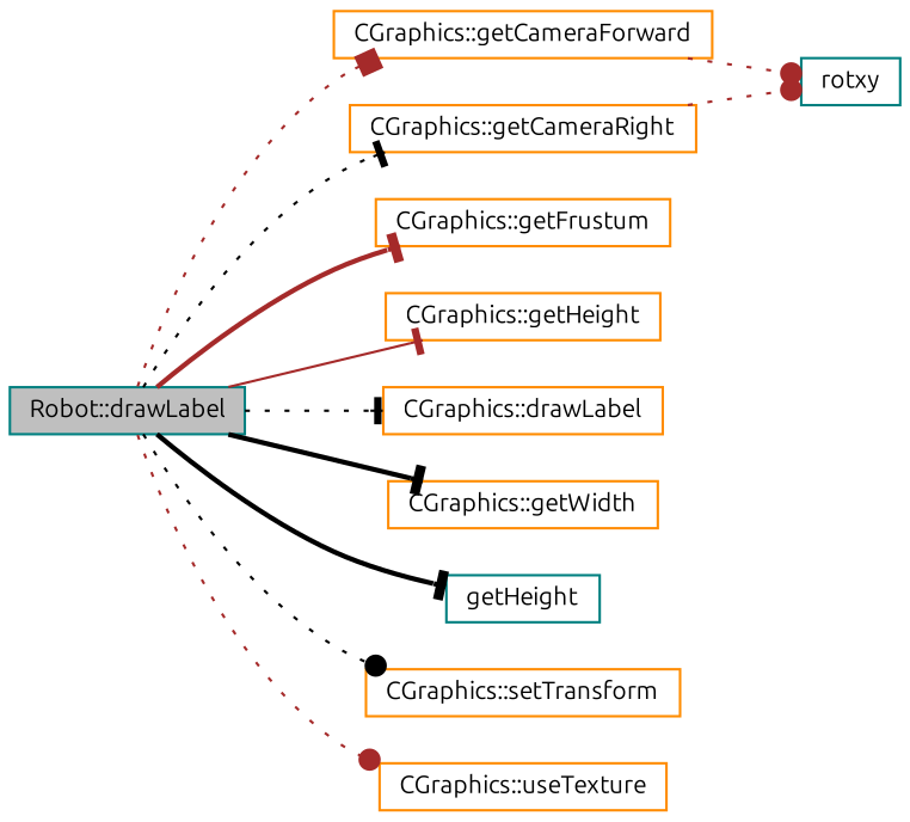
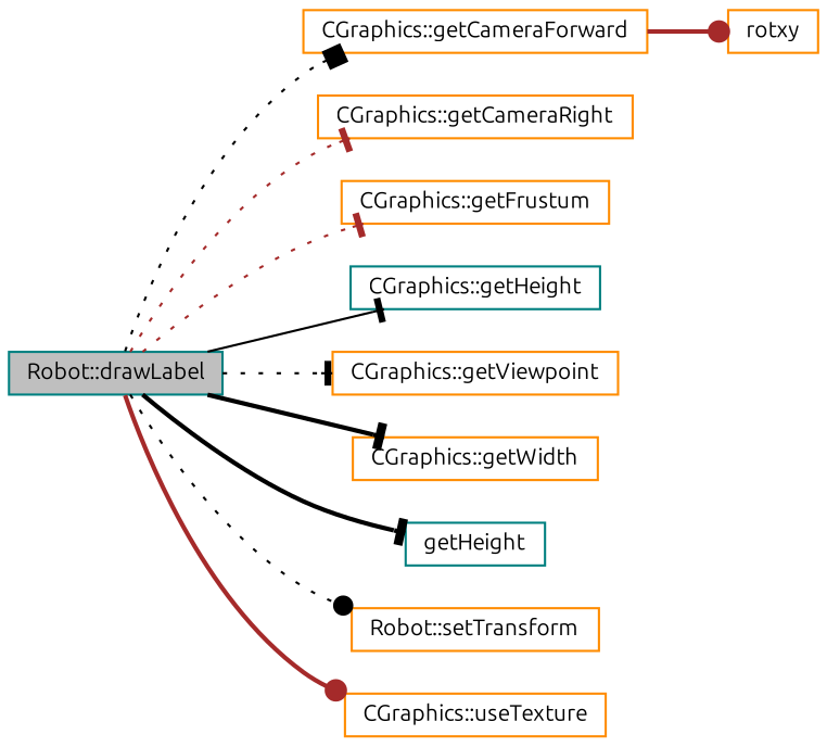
  digraph {
    fontname=Ubuntu
    rankdir=LR
    node [color=darkorange fillcolor=white fontname=Ubuntu fontsize=10 shape=record style=filled]
    edge [arrowhead=tee color=black fontname=Ubuntu fontsize=10 labelfontname=Helvetica labelfontsize=10 style=dotted]
    n1 [color=teal fillcolor=grey75 fontcolor=black height=0.2 label="Robot::drawLabel" width=0.4]
    n2 [height=0.2 label="CGraphics::getCameraForward" width=0.4]
    n3 [height=0.2 label="CGraphics::getCameraRight" width=0.4]
    n4 [height=0.2 label="CGraphics::getFrustum" width=0.4]
-   n5 [height=0.2 label="CGraphics::getHeight" width=0.4]
-   n6 [height=0.2 label="CGraphics::drawLabel" width=0.4]
+   n5 [color=teal height=0.2 label="CGraphics::getHeight" width=0.4]
+   n6 [height=0.2 label="CGraphics::getViewpoint" width=0.4]
    n7 [height=0.2 label="CGraphics::getWidth" width=0.4]
    n8 [color=teal height=0.2 label=getHeight width=0.4]
-   n9 [height=0.2 label="CGraphics::setTransform" width=0.4]
+   n9 [height=0.2 label="Robot::setTransform" width=0.4]
    n10 [height=0.2 label="CGraphics::useTexture" width=0.4]
-   n11 [color=teal height=0.2 label=rotxy width=0.4]
-   n1 -> n2 [arrowhead=box color=brown]
-   n1 -> n3
-   n1 -> n4 [color=brown style=bold]
-   n1 -> n5 [color=brown style=solid]
+   n11 [height=0.2 label=rotxy width=0.4]
+   n1 -> n2 [arrowhead=box]
+   n1 -> n3 [color=brown]
+   n1 -> n4 [color=brown]
+   n1 -> n5 [style=solid]
    n1 -> n6
    n1 -> n7 [style=bold]
    n1 -> n8 [style=bold]
    n1 -> n9 [arrowhead=dot]
-   n1 -> n10 [arrowhead=dot color=brown]
-   n2 -> n11 [arrowhead=dot color=brown]
-   n3 -> n11 [arrowhead=dot color=brown]
+   n1 -> n10 [arrowhead=dot color=brown style=bold]
+   n2 -> n11 [arrowhead=dot color=brown style=bold]
  }
